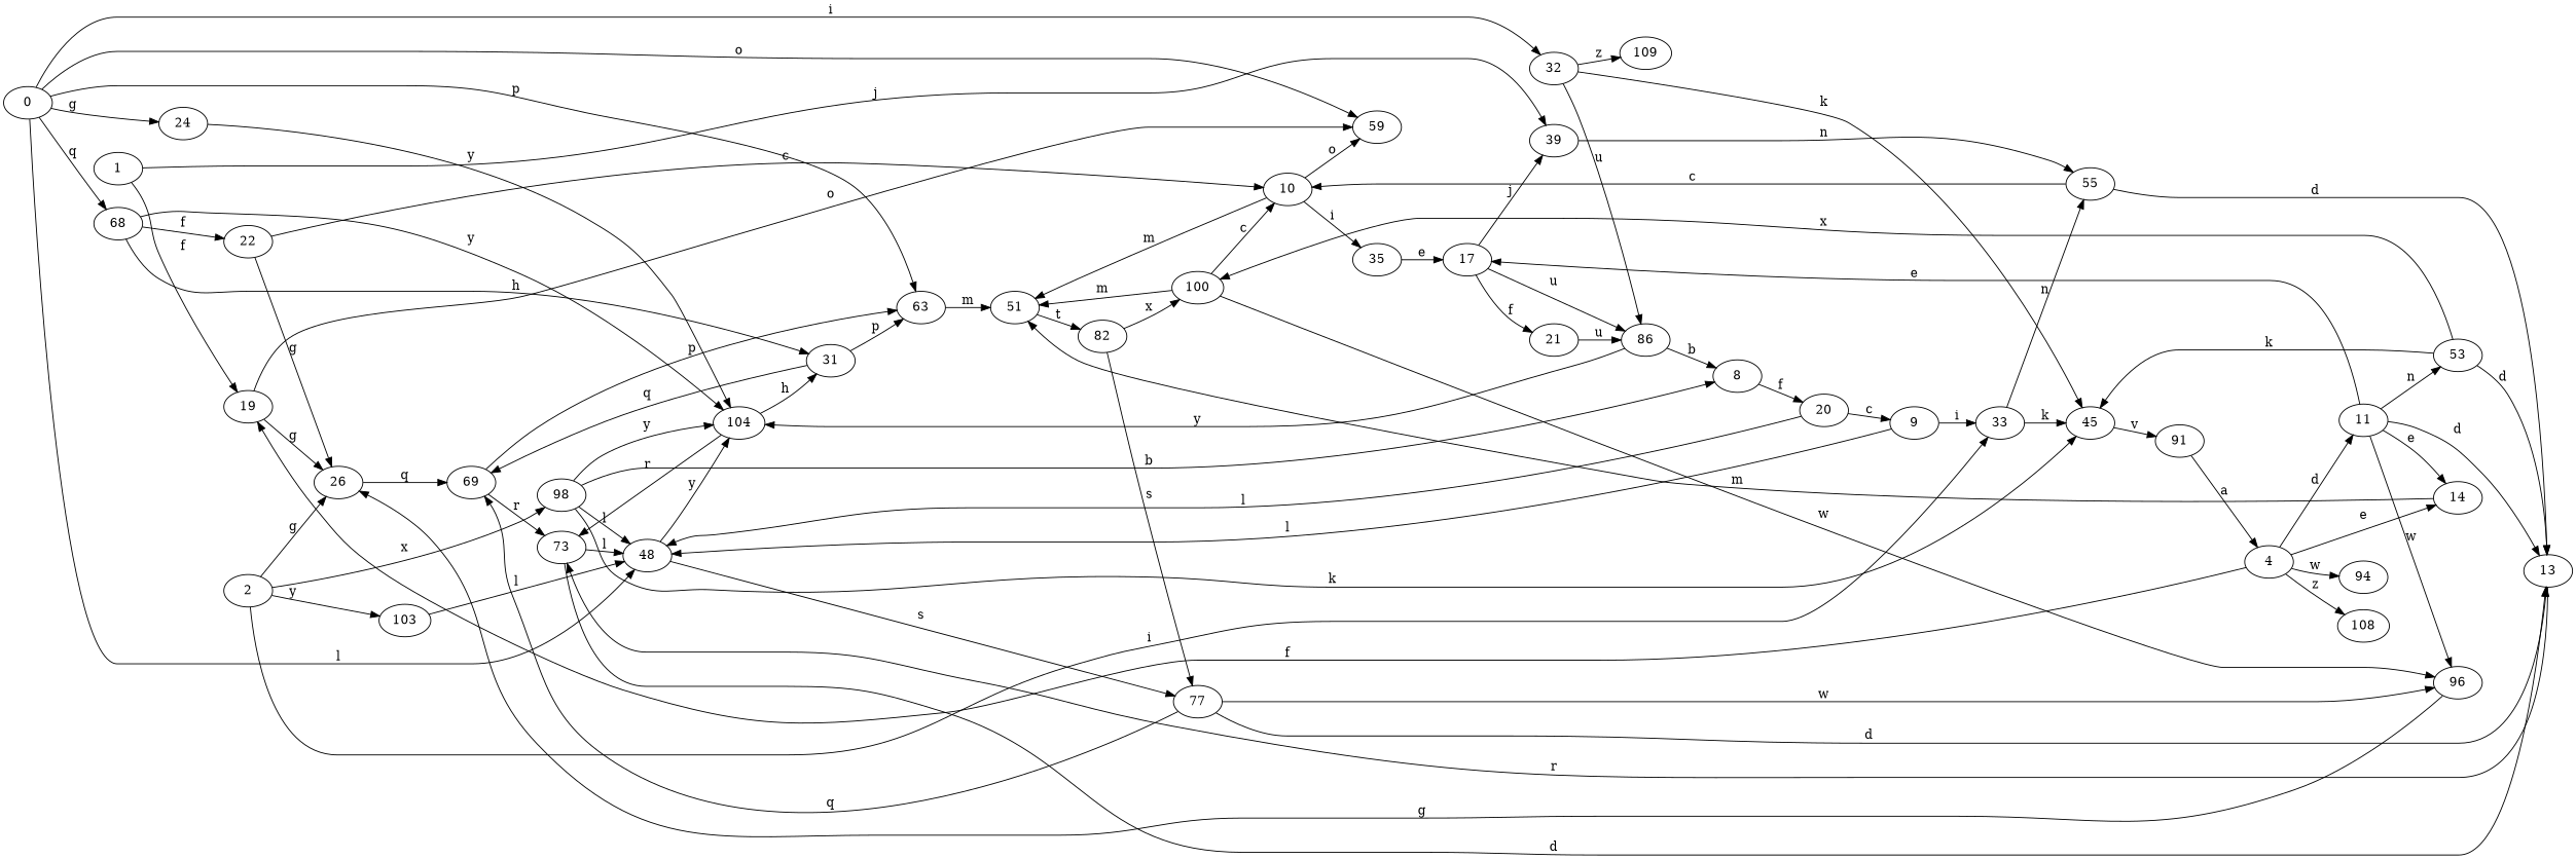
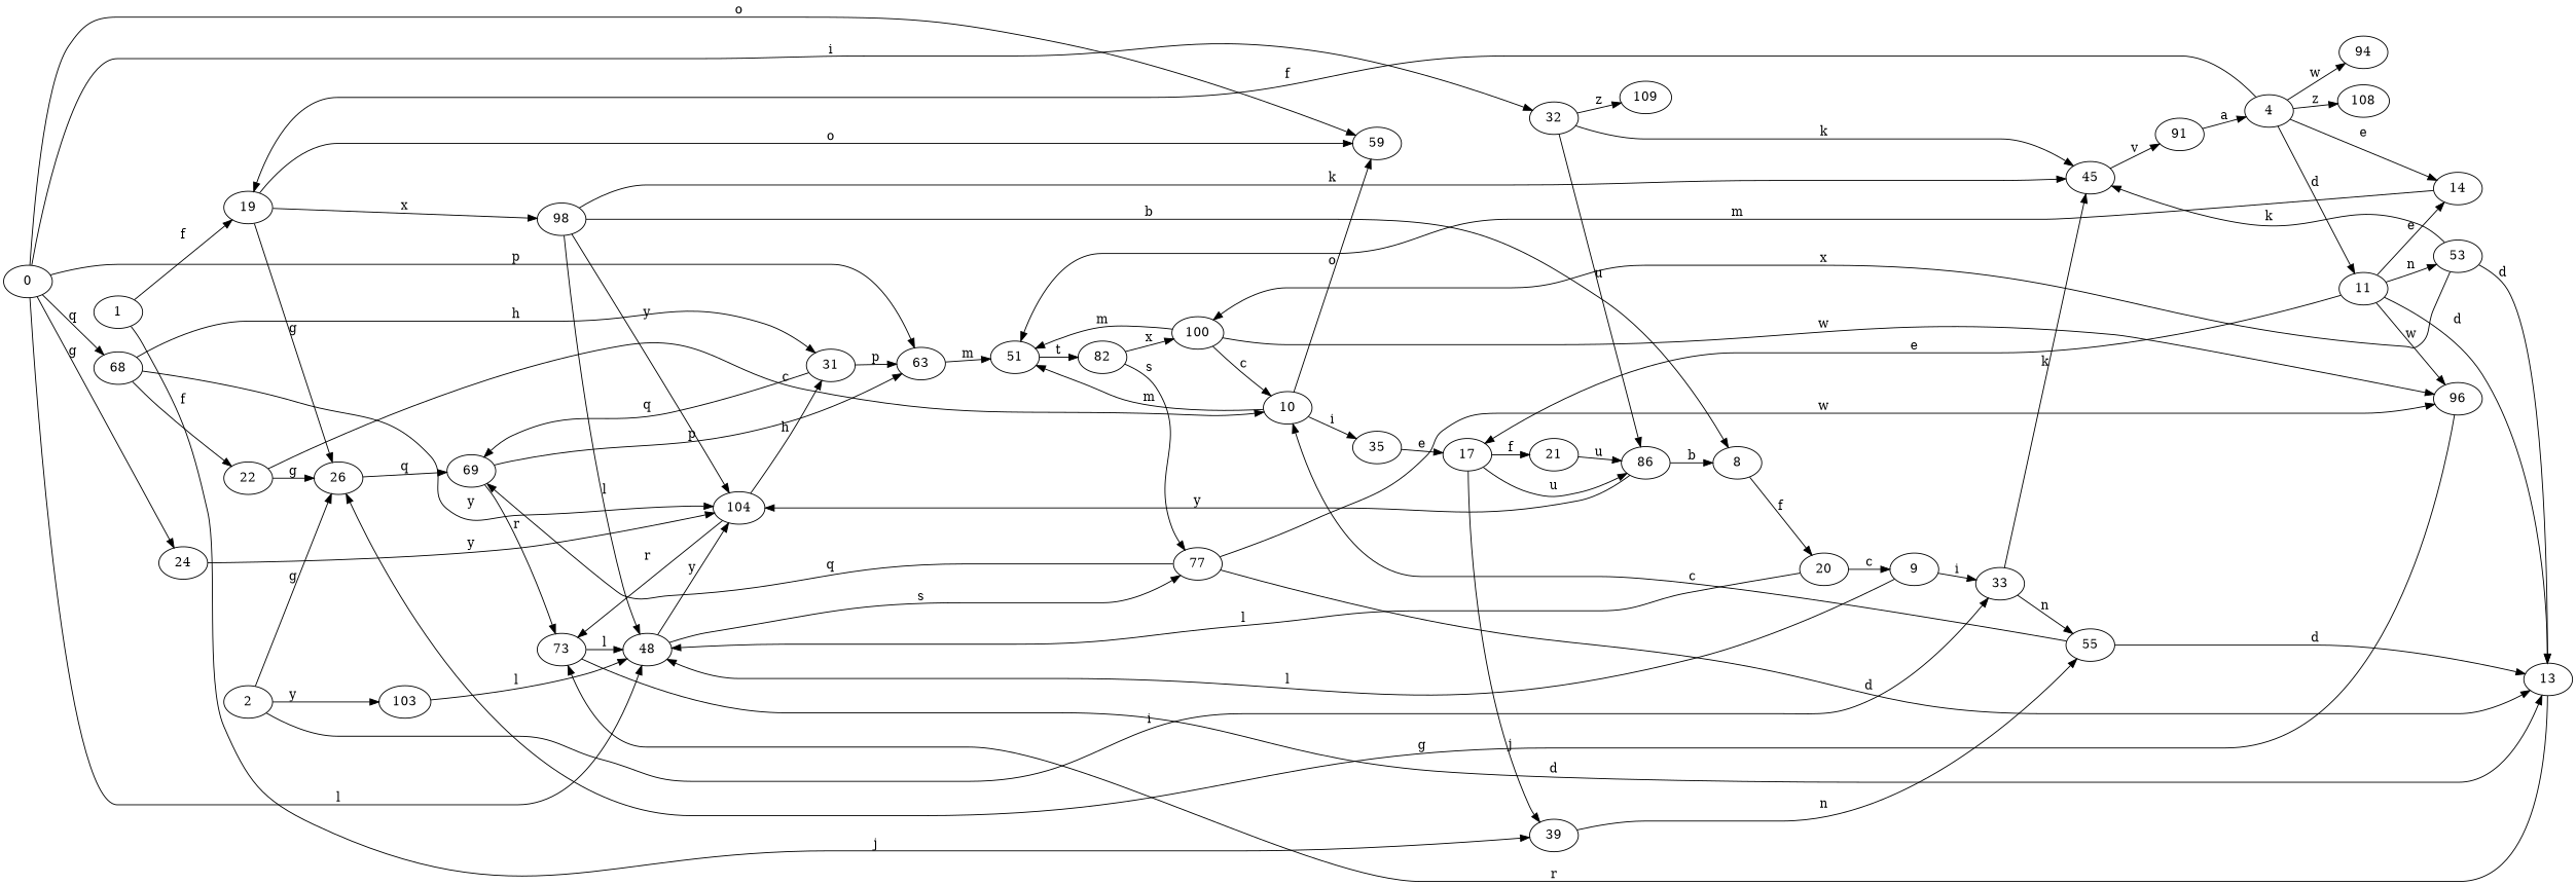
  strict digraph {
    rankdir=LR
    n1 [label=19]
    1
    39
    26
    59
    55
    2
    33
    98
    103
    69
    45
    8
    48
    104
    4
    11
    14
    94
    108
    13
    17
    53
    96
    51
    20
    9
    77
    10
    35
    82
    73
    21
    86
    100
    22
    24
    31
    63
    32
    109
    91
    0
    68
    n1 -> 26 [label=g]
    n1 -> 59 [label=o]
    1 -> n1 [label=f]
    1 -> 39 [label=j]
    39 -> 55 [label=n]
    26 -> 69 [label=q]
    55 -> 13 [label=d]
    55 -> 10 [label=c]
    2 -> 26 [label=g]
    2 -> 33 [label=i]
-   2 -> 98 [label=x]
+   n1 -> 98 [label=x]
    2 -> 103 [label=y]
    33 -> 55 [label=n]
    33 -> 45 [label=k]
    98 -> 45 [label=k]
    98 -> 8 [label=b]
    98 -> 48 [label=l]
    98 -> 104 [label=y]
    103 -> 48 [label=l]
    69 -> 73 [label=r]
    69 -> 63 [label=p]
    45 -> 91 [label=v]
    8 -> 20 [label=f]
    48 -> 104 [label=y]
    48 -> 77 [label=s]
    104 -> 73 [label=r]
    104 -> 31 [label=h]
    4 -> n1 [label=f]
    4 -> 11 [label=d]
    4 -> 14 [label=e]
    4 -> 94 [label=w]
    4 -> 108 [label=z]
    11 -> 14 [label=e]
    11 -> 13 [label=d]
    11 -> 17 [label=e]
    11 -> 53 [label=n]
    11 -> 96 [label=w]
    14 -> 51 [label=m]
    13 -> 73 [label=r]
    17 -> 39 [label=j]
    17 -> 21 [label=f]
    17 -> 86 [label=u]
    53 -> 45 [label=k]
    53 -> 13 [label=d]
    53 -> 100 [label=x]
    96 -> 26 [label=g]
    51 -> 82 [label=t]
    20 -> 48 [label=l]
    20 -> 9 [label=c]
    9 -> 33 [label=i]
    9 -> 48 [label=l]
    77 -> 69 [label=q]
    77 -> 13 [label=d]
    77 -> 96 [label=w]
    10 -> 59 [label=o]
    10 -> 51 [label=m]
    10 -> 35 [label=i]
    35 -> 17 [label=e]
    82 -> 77 [label=s]
    82 -> 100 [label=x]
    73 -> 48 [label=l]
    73 -> 13 [label=d]
    21 -> 86 [label=u]
    86 -> 8 [label=b]
    86 -> 104 [label=y]
    100 -> 96 [label=w]
    100 -> 51 [label=m]
    100 -> 10 [label=c]
    22 -> 26 [label=g]
    22 -> 10 [label=c]
    24 -> 104 [label=y]
    31 -> 69 [label=q]
    31 -> 63 [label=p]
    63 -> 51 [label=m]
    32 -> 45 [label=k]
    32 -> 86 [label=u]
    32 -> 109 [label=z]
    91 -> 4 [label=a]
    0 -> 59 [label=o]
    0 -> 48 [label=l]
    0 -> 24 [label=g]
    0 -> 63 [label=p]
    0 -> 32 [label=i]
    0 -> 68 [label=q]
    68 -> 104 [label=y]
    68 -> 22 [label=f]
    68 -> 31 [label=h]
  }
